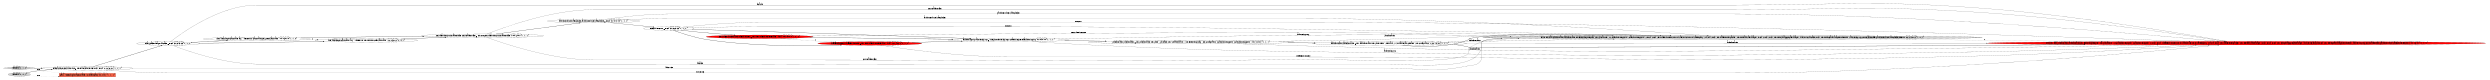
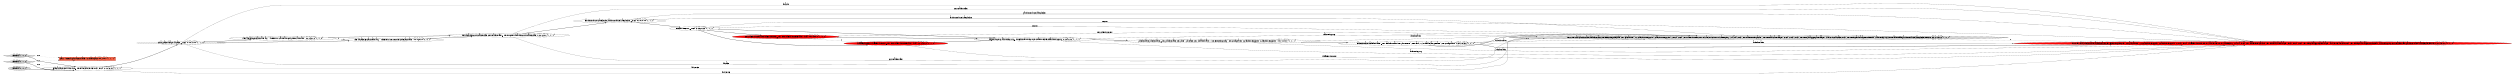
  digraph {
    rankdir=LR
    node [fillcolor=white shape=ellipse style=filled]
    edge [style=bold]
    n1 [label="JobInformation jobInformation = new JobInformation(new JobID(),\"Job Name\",new SerializedValue<>(new ExecutionConfig()),new Configuration(),Collections.emptyList(),Collections.emptyList())@@@10@@@['1', '1', '1']"]
    n2 [label="TaskInformation taskInformation = new TaskInformation(new JobVertexID(),\"Test Task\",1,1,invokableClass.getName(),new Configuration())@@@11@@@['1', '1', '1']"]
    n3 [fillcolor=lightgray label="return new Task(jobInformation,taskInformation,new ExecutionAttemptID(),new AllocationID(),0,0,Collections.emptyList(),Collections.emptyList(),0,mock(),mock(),networkEnvironment,new KvStateService(new KvStateRegistry(),null,null),mock(),new TaskEventDispatcher(),new TestTaskStateManager(),mock(),mock(),mock(),new TestGlobalAggregateManager(),blobService,libCache,mock(),new TestingTaskManagerRuntimeInfo(),taskMetricGroup,consumableNotifier,partitionProducerStateChecker,executor)@@@12@@@['1', '0', '1']"]
    n4 [fillcolor=red label="return new Task(jobInformation,taskInformation,new ExecutionAttemptID(),new AllocationID(),0,0,Collections.emptyList(),Collections.emptyList(),0,mock(),mock(),shuffleEnvironment,new KvStateService(new KvStateRegistry(),null,null),mock(),new TaskEventDispatcher(),new TestTaskStateManager(),mock(),mock(),mock(),new TestGlobalAggregateManager(),blobService,libCache,mock(),new TestingTaskManagerRuntimeInfo(),taskMetricGroup,consumableNotifier,partitionProducerStateChecker,executor)@@@13@@@['0', '1', '0']"]
-   n5 [label="LibraryCacheManager libCache = mock()@@@4@@@['1', '1', '1']"]
+   n5 [label="LibraryCacheManager libCache = mock()@@@4@@@['1', '1', '1']" shape=diamond]
    n6 [label="when(libCache.getClassLoader(any())).thenReturn(ClassLoader.getSystemClassLoader())@@@5@@@['1', '1', '0']"]
    n7 [label="when(libCache.getClassLoader(any())).thenReturn(new TestUserCodeClassLoader())@@@5@@@['0', '0', '1']"]
    n8 [label="ResultPartitionConsumableNotifier consumableNotifier = new NoOpResultPartitionConsumableNotifier()@@@6@@@['1', '1', '1']"]
    n9 [label="TaskMetricGroup taskMetricGroup = UnregisteredMetricGroups.createUnregisteredTaskMetricGroup()@@@9@@@['1', '1', '1']"]
    n10 [fillcolor=red label="NetworkEnvironment networkEnvironment = new NetworkEnvironmentBuilder().build()@@@9@@@['1', '0', '0']"]
    n11 [fillcolor=red label="ShuffleEnvironment shuffleEnvironment = new NetworkEnvironmentBuilder().build()@@@9@@@['0', '1', '0']"]
    n12 [label="Executor executor = mock()@@@8@@@['1', '1', '1']"]
    n13 [fillcolor=lightgray label="createTask['0', '1', '0']" shape=diamond]
    n14 [label="BlobCacheService blobService = new BlobCacheService(mock(),mock())@@@3@@@['1', '1', '1']"]
    n15 [fillcolor=tomato label="Class<? extends AbstractInvokable> invokableClass@@@2@@@['1', '1', '1']" shape=box]
+   n16 [fillcolor=lightgray label="createTask['1', '0', '0']" shape=diamond]
    n17 [label="PartitionProducerStateChecker partitionProducerStateChecker = mock()@@@7@@@['1', '1', '1']"]
    n18 [fillcolor=lightgray label="createTask['0', '0', '1']"]
    n1 -> n2
    n1 -> n3 [label=jobInformation style=solid]
    n1 -> n4 [label=jobInformation style=solid]
    n2 -> n3
    n2 -> n3 [label=taskInformation style=solid]
    n2 -> n4
    n2 -> n4 [label=taskInformation style=solid]
    n3 -> n4 [label=0 style=dashed]
    n5 -> n3 [label=libCache style=solid]
    n5 -> n4 [label=libCache style=solid]
    n5 -> n6
    n5 -> n7
    n6 -> n7 [label=0 style=dashed]
    n6 -> n8
    n7 -> n8
    n8 -> n3 [label=consumableNotifier style=solid]
    n8 -> n4 [label=consumableNotifier style=solid]
    n8 -> n17
    n9 -> n1
    n9 -> n3 [label=taskMetricGroup style=solid]
    n9 -> n4 [label=taskMetricGroup style=solid]
    n10 -> n3 [label=networkEnvironment style=solid]
    n10 -> n9
    n10 -> n11 [label=0 style=dashed]
    n11 -> n4 [label=shuffleEnvironment style=solid]
    n11 -> n9
    n12 -> n3 [label=executor style=solid]
    n12 -> n4 [label=executor style=solid]
    n12 -> n9
    n12 -> n10
    n12 -> n11
    n13 -> n14
    n13 -> n15 [label=true style=dotted]
    n14 -> n3 [label=blobService style=solid]
    n14 -> n4 [label=blobService style=solid]
    n14 -> n5
+   n16 -> n14
+   n16 -> n15 [label=true style=dotted]
    n17 -> n3 [label=partitionProducerStateChecker style=solid]
    n17 -> n4 [label=partitionProducerStateChecker style=solid]
    n17 -> n12
    n18 -> n14
    n18 -> n15 [label=true style=dotted]
  }
